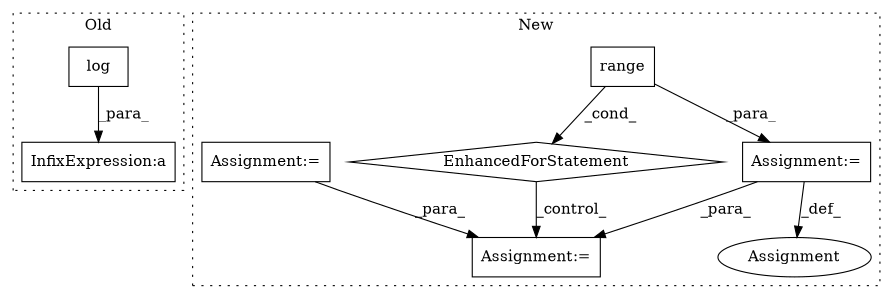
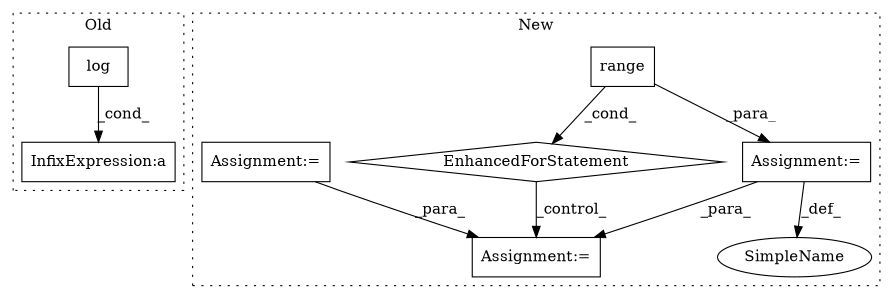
  digraph {
    node [a=7 l=3 s="2347,2428" shape=box]
    n1 [a=32 l=5 label=log s=501]
    n2 [a=27 label="InfixExpression:a" s=691]
    n3 [a=32 l="6,1" label=range s="2410,2427"]
    n4 [l="53,2" label="Assignment:="]
    n5 [a=70 l="53,2" label=EnhancedForStatement shape=diamond]
    n6 [l=1 label="Assignment:=" s=2512]
-   n7 [a=42 label=Assignment s=2404 shape=ellipse]
+   n7 [a=42 label=SimpleName s=2404 shape=ellipse]
    n8 [l=1 label="Assignment:=" s=2284]
    subgraph cluster_1 {
      label=Old
      style=dotted
      n1
      n2
    }
    subgraph cluster_2 {
      label=New
      style=dotted
      n3
      n4
      n5
      n6
      n7
      n8
    }
-   n1 -> n2 [label=_para_]
+   n1 -> n2 [label=_cond_]
    n3 -> n4 [label=_para_]
    n3 -> n5 [label=_cond_]
    n4 -> n6 [label=_para_]
    n4 -> n7 [label=_def_]
    n5 -> n6 [label=_control_]
    n8 -> n6 [label=_para_]
  }
